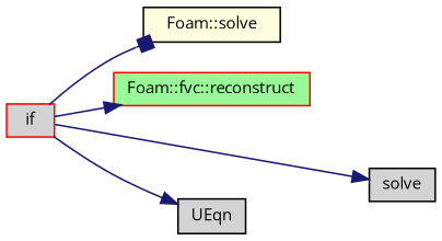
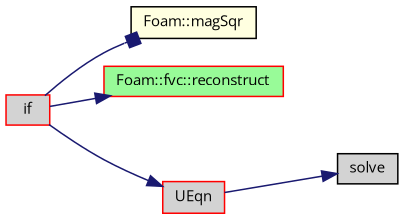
  digraph {
    fontname="Open Sans"
    rankdir=LR
    node [color=black fillcolor=lightgrey fontname="Open Sans" fontsize=10 shape=record style=filled]
    edge [arrowhead=normal color=midnightblue fontname="Open Sans" fontsize=10 labelfontname=Helvetica labelfontsize=10 style=solid]
    n1 [color=red fontcolor=black height=0.2 label=if width=0.4]
-   n2 [fillcolor=lightyellow height=0.2 label="Foam::solve" width=0.4]
+   n2 [fillcolor=lightyellow height=0.2 label="Foam::magSqr" width=0.4]
    n3 [color=red fillcolor=palegreen height=0.2 label="Foam::fvc::reconstruct" width=0.4]
    n4 [height=0.2 label=solve width=0.4]
-   n5 [height=0.2 label=UEqn width=0.4]
+   n5 [color=red height=0.2 label=UEqn width=0.4]
    n1 -> n2 [arrowhead=box]
    n1 -> n3
-   n1 -> n4
+   n5 -> n4
    n1 -> n5
  }
